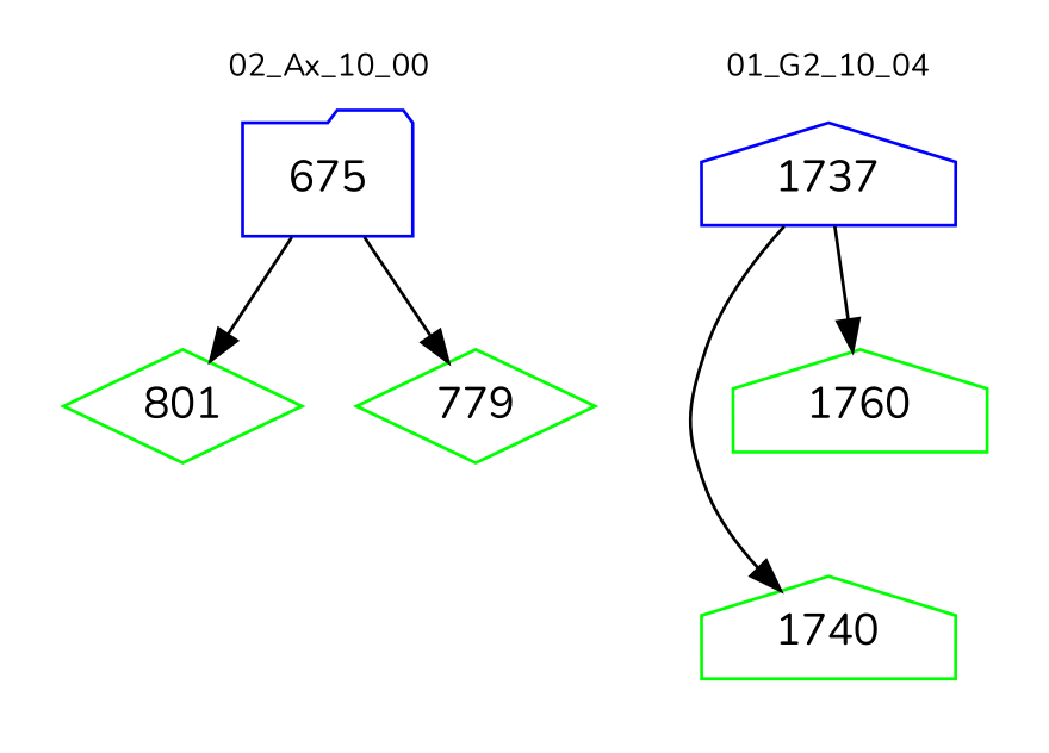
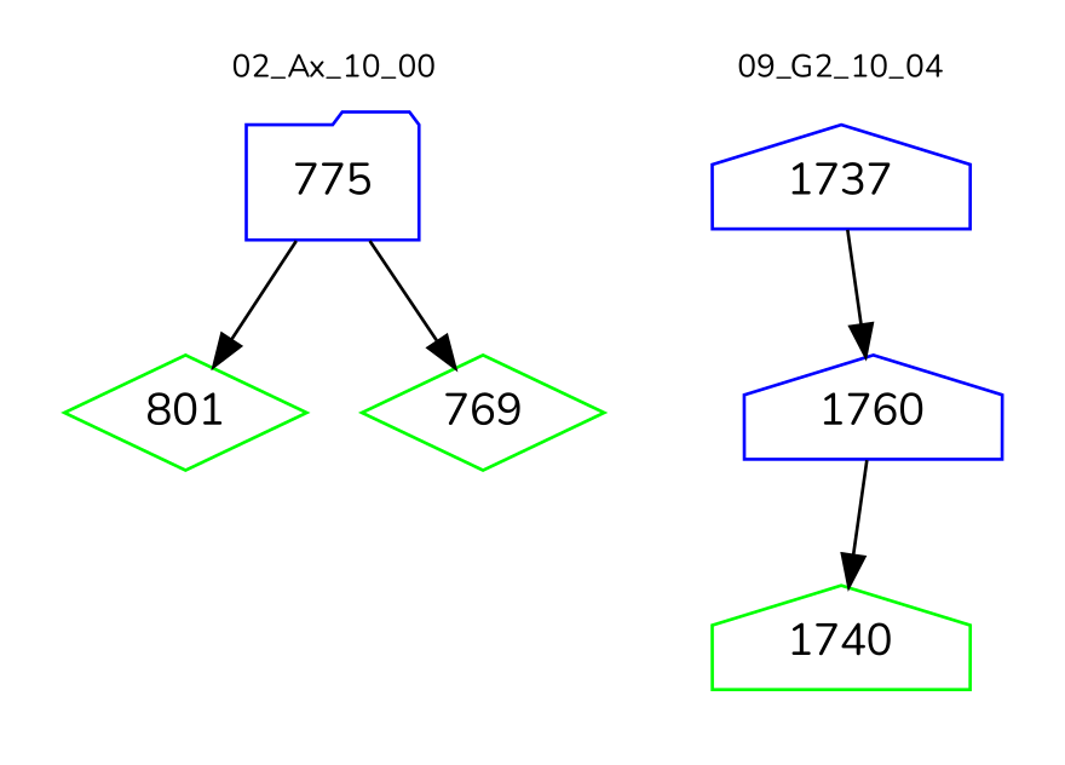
  digraph {
    fontname=Nunito
    node [color=green fontname=Nunito shape=house]
    edge [color=black fontname=Nunito]
-   n1 [color=blue label=675 shape=folder]
+   n1 [color=blue label=775 shape=folder]
    n2 [label=801 shape=diamond]
-   n3 [label=779 shape=diamond]
+   n3 [label=769 shape=diamond]
    n4 [color=blue label=1737]
    n5 [label=1740]
-   n6 [label=1760]
+   n6 [color=blue label=1760]
    subgraph cluster_1 {
      color=white
      fontsize=10
      label="02_Ax_10_00"
      n1
      n2
      n3
    }
    subgraph cluster_2 {
      color=white
      fontsize=10
-     label="01_G2_10_04"
+     label="09_G2_10_04"
      n4
      n5
      n6
    }
    n1 -> n2
    n1 -> n3
-   n4 -> n5
+   n6 -> n5
    n4 -> n6
  }
